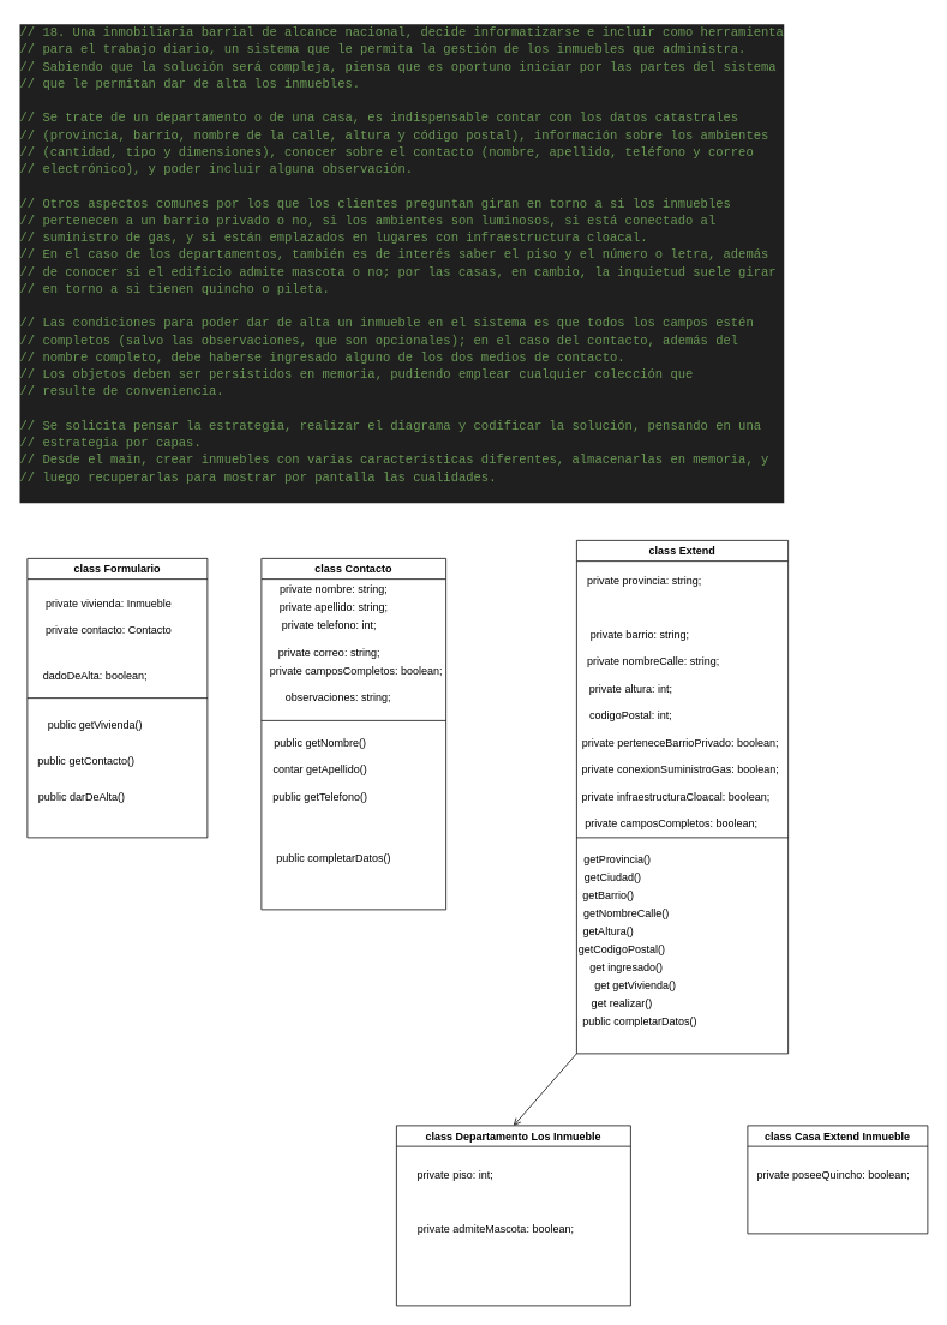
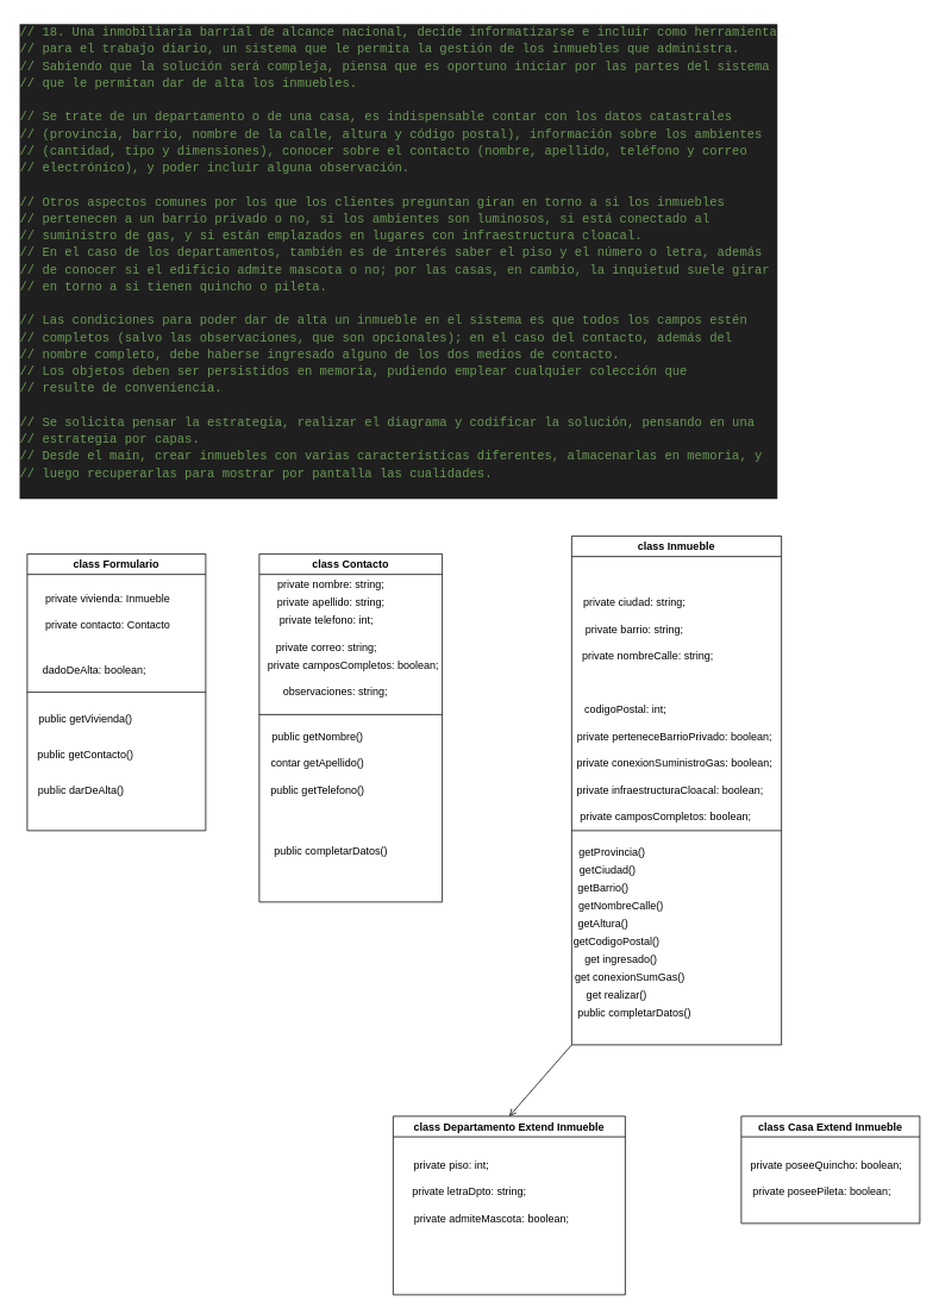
  <mxCell id="0" />
  <mxCell id="1" parent="0" />
  <mxCell id="2" value="&lt;div style=&quot;color: #cccccc;background-color: #1f1f1f;font-family: Consolas, 'Courier New', monospace;font-weight: normal;font-size: 14px;line-height: 19px;white-space: pre;&quot;&gt;&lt;div&gt;&lt;span style=&quot;color: #6a9955;&quot;&gt;// 18. Una inmobiliaria barrial de alcance nacional, decide informatizarse e incluir como herramienta&lt;/span&gt;&lt;/div&gt;&lt;div&gt;&lt;span style=&quot;color: #6a9955;&quot;&gt;// para el trabajo diario, un sistema que le permita la gestión de los inmuebles que administra.&lt;/span&gt;&lt;/div&gt;&lt;div&gt;&lt;span style=&quot;color: #6a9955;&quot;&gt;// Sabiendo que la solución será compleja, piensa que es oportuno iniciar por las partes del sistema&lt;/span&gt;&lt;/div&gt;&lt;div&gt;&lt;span style=&quot;color: #6a9955;&quot;&gt;// que le permitan dar de alta los inmuebles.&lt;/span&gt;&lt;/div&gt;&lt;br&gt;&lt;div&gt;&lt;span style=&quot;color: #6a9955;&quot;&gt;// Se trate de un departamento o de una casa, es indispensable contar con los datos catastrales&lt;/span&gt;&lt;/div&gt;&lt;div&gt;&lt;span style=&quot;color: #6a9955;&quot;&gt;// (provincia, barrio, nombre de la calle, altura y código postal), información sobre los ambientes&lt;/span&gt;&lt;/div&gt;&lt;div&gt;&lt;span style=&quot;color: #6a9955;&quot;&gt;// (cantidad, tipo y dimensiones), conocer sobre el contacto (nombre, apellido, teléfono y correo&lt;/span&gt;&lt;/div&gt;&lt;div&gt;&lt;span style=&quot;color: #6a9955;&quot;&gt;// electrónico), y poder incluir alguna observación.&lt;/span&gt;&lt;/div&gt;&lt;br&gt;&lt;div&gt;&lt;span style=&quot;color: #6a9955;&quot;&gt;// Otros aspectos comunes por los que los clientes preguntan giran en torno a si los inmuebles&lt;/span&gt;&lt;/div&gt;&lt;div&gt;&lt;span style=&quot;color: #6a9955;&quot;&gt;// pertenecen a un barrio privado o no, si los ambientes son luminosos, si está conectado al&lt;/span&gt;&lt;/div&gt;&lt;div&gt;&lt;span style=&quot;color: #6a9955;&quot;&gt;// suministro de gas, y si están emplazados en lugares con infraestructura cloacal.&lt;/span&gt;&lt;/div&gt;&lt;div&gt;&lt;span style=&quot;color: #6a9955;&quot;&gt;// En el caso de los departamentos, también es de interés saber el piso y el número o letra, además&lt;/span&gt;&lt;/div&gt;&lt;div&gt;&lt;span style=&quot;color: #6a9955;&quot;&gt;// de conocer si el edificio admite mascota o no; por las casas, en cambio, la inquietud suele girar&lt;/span&gt;&lt;/div&gt;&lt;div&gt;&lt;span style=&quot;color: #6a9955;&quot;&gt;// en torno a si tienen quincho o pileta.&lt;/span&gt;&lt;/div&gt;&lt;br&gt;&lt;div&gt;&lt;span style=&quot;color: #6a9955;&quot;&gt;// Las condiciones para poder dar de alta un inmueble en el sistema es que todos los campos estén&lt;/span&gt;&lt;/div&gt;&lt;div&gt;&lt;span style=&quot;color: #6a9955;&quot;&gt;// completos (salvo las observaciones, que son opcionales); en el caso del contacto, además del&lt;/span&gt;&lt;/div&gt;&lt;div&gt;&lt;span style=&quot;color: #6a9955;&quot;&gt;// nombre completo, debe haberse ingresado alguno de los dos medios de contacto.&lt;/span&gt;&lt;/div&gt;&lt;div&gt;&lt;span style=&quot;color: #6a9955;&quot;&gt;// Los objetos deben ser persistidos en memoria, pudiendo emplear cualquier colección que&lt;/span&gt;&lt;/div&gt;&lt;div&gt;&lt;span style=&quot;color: #6a9955;&quot;&gt;// resulte de conveniencia.&lt;/span&gt;&lt;/div&gt;&lt;br&gt;&lt;div&gt;&lt;span style=&quot;color: #6a9955;&quot;&gt;// Se solicita pensar la estrategia, realizar el diagrama y codificar la solución, pensando en una&lt;/span&gt;&lt;/div&gt;&lt;div&gt;&lt;span style=&quot;color: #6a9955;&quot;&gt;// estrategia por capas.&lt;/span&gt;&lt;/div&gt;&lt;div&gt;&lt;span style=&quot;color: #6a9955;&quot;&gt;// Desde el main, crear inmuebles con varias características diferentes, almacenarlas en memoria, y&lt;/span&gt;&lt;/div&gt;&lt;div&gt;&lt;span style=&quot;color: #6a9955;&quot;&gt;// luego recuperarlas para mostrar por pantalla las cualidades.&lt;/span&gt;&lt;/div&gt;&lt;br&gt;&lt;/div&gt;" style="text;whiteSpace=wrap;html=1;" vertex="1" parent="1"><mxGeometry x="20" y="20" width="560" height="560" as="geometry" /></mxCell>
  <mxCell id="3" style="edgeStyle=none;html=1;exitX=0;exitY=1;exitDx=0;exitDy=0;entryX=0.5;entryY=0;entryDx=0;entryDy=0;endArrow=open;" edge="1" parent="1" source="4" target="45"><mxGeometry relative="1" as="geometry" /></mxCell>
- <mxCell id="4" value="class Extend" style="swimlane;whiteSpace=wrap;html=1;" vertex="1" parent="1"><mxGeometry x="640" y="600" width="235" height="570" as="geometry" /></mxCell>
- <mxCell id="5" value="private provincia: string;" style="text;html=1;align=center;verticalAlign=middle;resizable=0;points=[];autosize=1;strokeColor=none;fillColor=none;" vertex="1" parent="4"><mxGeometry y="30" width="150" height="30" as="geometry" /></mxCell>
+ <mxCell id="4" value="class Inmueble" style="swimlane;whiteSpace=wrap;html=1;" vertex="1" parent="1"><mxGeometry x="640" y="600" width="235" height="570" as="geometry" /></mxCell>
+ <mxCell id="6" value="private ciudad: string;" style="text;html=1;align=center;verticalAlign=middle;resizable=0;points=[];autosize=1;strokeColor=none;fillColor=none;" vertex="1" parent="4"><mxGeometry y="60" width="140" height="30" as="geometry" /></mxCell>
  <mxCell id="7" value="private barrio: string;" style="text;html=1;align=center;verticalAlign=middle;resizable=0;points=[];autosize=1;strokeColor=none;fillColor=none;" vertex="1" parent="4"><mxGeometry x="5" y="90" width="130" height="30" as="geometry" /></mxCell>
  <mxCell id="8" value="private nombreCalle: string;" style="text;html=1;align=center;verticalAlign=middle;resizable=0;points=[];autosize=1;strokeColor=none;fillColor=none;" vertex="1" parent="4"><mxGeometry y="120" width="170" height="30" as="geometry" /></mxCell>
- <mxCell id="9" value="private altura: int;" style="text;html=1;align=center;verticalAlign=middle;resizable=0;points=[];autosize=1;strokeColor=none;fillColor=none;" vertex="1" parent="4"><mxGeometry y="150" width="120" height="30" as="geometry" /></mxCell>
  <mxCell id="10" value="codigoPostal: int;" style="text;html=1;align=center;verticalAlign=middle;resizable=0;points=[];autosize=1;strokeColor=none;fillColor=none;" vertex="1" parent="4"><mxGeometry x="5" y="180" width="110" height="30" as="geometry" /></mxCell>
  <mxCell id="11" value="private perteneceBarrioPrivado: boolean;" style="text;html=1;align=center;verticalAlign=middle;resizable=0;points=[];autosize=1;strokeColor=none;fillColor=none;" vertex="1" parent="4"><mxGeometry x="-5" y="210" width="240" height="30" as="geometry" /></mxCell>
  <mxCell id="12" value="private conexionSuministroGas: boolean;" style="text;html=1;align=center;verticalAlign=middle;resizable=0;points=[];autosize=1;strokeColor=none;fillColor=none;" vertex="1" parent="4"><mxGeometry x="-5" y="240" width="240" height="30" as="geometry" /></mxCell>
  <mxCell id="13" value="private infraestructuraCloacal: boolean;" style="text;html=1;align=center;verticalAlign=middle;resizable=0;points=[];autosize=1;strokeColor=none;fillColor=none;" vertex="1" parent="4"><mxGeometry x="-5" y="270" width="230" height="30" as="geometry" /></mxCell>
  <mxCell id="14" value="private camposCompletos: boolean;" style="text;html=1;align=center;verticalAlign=middle;resizable=0;points=[];autosize=1;strokeColor=none;fillColor=none;" vertex="1" parent="4"><mxGeometry y="300" width="210" height="30" as="geometry" /></mxCell>
  <mxCell id="15" value="" style="endArrow=none;html=1;entryX=1;entryY=0.75;entryDx=0;entryDy=0;exitX=0;exitY=0.75;exitDx=0;exitDy=0;" edge="1" parent="4"><mxGeometry width="50" height="50" relative="1" as="geometry"><mxPoint y="330.0" as="sourcePoint" /><mxPoint x="235.0" y="330" as="targetPoint" /></mxGeometry></mxCell>
  <mxCell id="16" value="getProvincia()" style="text;html=1;align=center;verticalAlign=middle;resizable=0;points=[];autosize=1;strokeColor=none;fillColor=none;" vertex="1" parent="4"><mxGeometry x="-5" y="340" width="100" height="30" as="geometry" /></mxCell>
  <mxCell id="17" value="getCiudad()" style="text;html=1;align=center;verticalAlign=middle;resizable=0;points=[];autosize=1;strokeColor=none;fillColor=none;" vertex="1" parent="4"><mxGeometry x="-5" y="360" width="90" height="30" as="geometry" /></mxCell>
  <mxCell id="18" value="getBarrio()" style="text;html=1;align=center;verticalAlign=middle;resizable=0;points=[];autosize=1;strokeColor=none;fillColor=none;" vertex="1" parent="4"><mxGeometry x="-5" y="380" width="80" height="30" as="geometry" /></mxCell>
  <mxCell id="19" value="getNombreCalle()" style="text;html=1;align=center;verticalAlign=middle;resizable=0;points=[];autosize=1;strokeColor=none;fillColor=none;" vertex="1" parent="4"><mxGeometry x="-5" y="400" width="120" height="30" as="geometry" /></mxCell>
  <mxCell id="20" value="getAltura()" style="text;html=1;align=center;verticalAlign=middle;resizable=0;points=[];autosize=1;strokeColor=none;fillColor=none;" vertex="1" parent="4"><mxGeometry x="-5" y="420" width="80" height="30" as="geometry" /></mxCell>
  <mxCell id="21" value="getCodigoPostal()" style="text;html=1;align=center;verticalAlign=middle;resizable=0;points=[];autosize=1;strokeColor=none;fillColor=none;" vertex="1" parent="4"><mxGeometry x="-10" y="440" width="120" height="30" as="geometry" /></mxCell>
  <mxCell id="22" value="get ingresado()" style="text;html=1;align=center;verticalAlign=middle;resizable=0;points=[];autosize=1;strokeColor=none;fillColor=none;" vertex="1" parent="4"><mxGeometry x="-5" y="460" width="120" height="30" as="geometry" /></mxCell>
- <mxCell id="23" value="get getVivienda()" style="text;html=1;align=center;verticalAlign=middle;resizable=0;points=[];autosize=1;strokeColor=none;fillColor=none;" vertex="1" parent="4"><mxGeometry x="-10" y="480" width="150" height="30" as="geometry" /></mxCell>
+ <mxCell id="23" value="get conexionSumGas()" style="text;html=1;align=center;verticalAlign=middle;resizable=0;points=[];autosize=1;strokeColor=none;fillColor=none;" vertex="1" parent="4"><mxGeometry x="-10" y="480" width="150" height="30" as="geometry" /></mxCell>
  <mxCell id="24" value="get realizar()" style="text;html=1;align=center;verticalAlign=middle;resizable=0;points=[];autosize=1;strokeColor=none;fillColor=none;" vertex="1" parent="4"><mxGeometry x="-5" y="500" width="110" height="30" as="geometry" /></mxCell>
  <mxCell id="25" value="public completarDatos()" style="text;html=1;align=center;verticalAlign=middle;resizable=0;points=[];autosize=1;strokeColor=none;fillColor=none;" vertex="1" parent="4"><mxGeometry x="-5" y="520" width="150" height="30" as="geometry" /></mxCell>
  <mxCell id="26" value="class Contacto" style="swimlane;whiteSpace=wrap;html=1;" vertex="1" parent="1"><mxGeometry x="290" y="620" width="205" height="390" as="geometry" /></mxCell>
  <mxCell id="27" value="private nombre: string;" style="text;html=1;align=center;verticalAlign=middle;resizable=0;points=[];autosize=1;strokeColor=none;fillColor=none;" vertex="1" parent="26"><mxGeometry x="10" y="20" width="140" height="30" as="geometry" /></mxCell>
  <mxCell id="28" value="private apellido: string;" style="text;html=1;align=center;verticalAlign=middle;resizable=0;points=[];autosize=1;strokeColor=none;fillColor=none;" vertex="1" parent="26"><mxGeometry x="10" y="40" width="140" height="30" as="geometry" /></mxCell>
  <mxCell id="29" value="private telefono: int;" style="text;html=1;align=center;verticalAlign=middle;resizable=0;points=[];autosize=1;strokeColor=none;fillColor=none;" vertex="1" parent="26"><mxGeometry x="10" y="60" width="130" height="30" as="geometry" /></mxCell>
  <mxCell id="30" value="private correo: string;" style="text;html=1;align=center;verticalAlign=middle;resizable=0;points=[];autosize=1;strokeColor=none;fillColor=none;" vertex="1" parent="26"><mxGeometry x="5" y="90" width="140" height="30" as="geometry" /></mxCell>
  <mxCell id="31" value="public getNombre()" style="text;html=1;align=center;verticalAlign=middle;resizable=0;points=[];autosize=1;strokeColor=none;fillColor=none;" vertex="1" parent="26"><mxGeometry y="190" width="130" height="30" as="geometry" /></mxCell>
  <mxCell id="32" value="private camposCompletos: boolean;" style="text;html=1;align=center;verticalAlign=middle;resizable=0;points=[];autosize=1;strokeColor=none;fillColor=none;" vertex="1" parent="26"><mxGeometry y="110" width="210" height="30" as="geometry" /></mxCell>
  <mxCell id="33" value="" style="endArrow=none;html=1;exitX=0.022;exitY=1.065;exitDx=0;exitDy=0;exitPerimeter=0;entryX=0.999;entryY=1.065;entryDx=0;entryDy=0;entryPerimeter=0;" edge="1" parent="26"><mxGeometry width="50" height="50" relative="1" as="geometry"><mxPoint x="-0.17" y="180.0" as="sourcePoint" /><mxPoint x="205.0" y="180.0" as="targetPoint" /></mxGeometry></mxCell>
  <mxCell id="34" value="contar getApellido()" style="text;html=1;align=center;verticalAlign=middle;resizable=0;points=[];autosize=1;strokeColor=none;fillColor=none;" vertex="1" parent="26"><mxGeometry y="220" width="130" height="30" as="geometry" /></mxCell>
  <mxCell id="35" value="public getTelefono()" style="text;html=1;align=center;verticalAlign=middle;resizable=0;points=[];autosize=1;strokeColor=none;fillColor=none;" vertex="1" parent="26"><mxGeometry y="250" width="130" height="30" as="geometry" /></mxCell>
  <mxCell id="36" value="public completarDatos()" style="text;html=1;align=center;verticalAlign=middle;resizable=0;points=[];autosize=1;strokeColor=none;fillColor=none;" vertex="1" parent="26"><mxGeometry x="5" y="318" width="150" height="30" as="geometry" /></mxCell>
  <mxCell id="37" value="observaciones: string;" style="text;html=1;align=center;verticalAlign=middle;resizable=0;points=[];autosize=1;strokeColor=none;fillColor=none;" vertex="1" parent="26"><mxGeometry x="15" y="140" width="140" height="30" as="geometry" /></mxCell>
  <mxCell id="38" value="class Formulario" style="swimlane;whiteSpace=wrap;html=1;" vertex="1" parent="1"><mxGeometry x="30" y="620" width="200" height="310" as="geometry" /></mxCell>
  <mxCell id="39" value="private vivienda: Inmueble" style="text;html=1;align=center;verticalAlign=middle;resizable=0;points=[];autosize=1;strokeColor=none;fillColor=none;" vertex="1" parent="38"><mxGeometry x="10" y="35" width="160" height="30" as="geometry" /></mxCell>
  <mxCell id="40" value="private contacto: Contacto" style="text;html=1;align=center;verticalAlign=middle;resizable=0;points=[];autosize=1;strokeColor=none;fillColor=none;" vertex="1" parent="38"><mxGeometry x="10" y="65" width="160" height="30" as="geometry" /></mxCell>
  <mxCell id="41" value="dadoDeAlta: boolean;" style="text;html=1;align=center;verticalAlign=middle;resizable=0;points=[];autosize=1;strokeColor=none;fillColor=none;" vertex="1" parent="38"><mxGeometry x="5" y="115" width="140" height="30" as="geometry" /></mxCell>
- <mxCell id="42" value="public getVivienda()" style="text;html=1;align=center;verticalAlign=middle;resizable=0;points=[];autosize=1;strokeColor=none;fillColor=none;" vertex="1" parent="38"><mxGeometry x="10" y="170" width="130" height="30" as="geometry" /></mxCell>
+ <mxCell id="42" value="public getVivienda()" style="text;html=1;align=center;verticalAlign=middle;resizable=0;points=[];autosize=1;strokeColor=none;fillColor=none;" vertex="1" parent="38"><mxGeometry y="170" width="130" height="30" as="geometry" /></mxCell>
  <mxCell id="43" value="public getContacto()" style="text;html=1;align=center;verticalAlign=middle;resizable=0;points=[];autosize=1;strokeColor=none;fillColor=none;" vertex="1" parent="38"><mxGeometry y="210" width="130" height="30" as="geometry" /></mxCell>
  <mxCell id="44" value="public darDeAlta()" style="text;html=1;align=center;verticalAlign=middle;resizable=0;points=[];autosize=1;strokeColor=none;fillColor=none;" vertex="1" parent="38"><mxGeometry y="250" width="120" height="30" as="geometry" /></mxCell>
- <mxCell id="45" value="class Departamento Los Inmueble" style="swimlane;whiteSpace=wrap;html=1;" vertex="1" parent="1"><mxGeometry x="440" y="1250" width="260" height="200" as="geometry" /></mxCell>
+ <mxCell id="45" value="class Departamento Extend Inmueble" style="swimlane;whiteSpace=wrap;html=1;" vertex="1" parent="1"><mxGeometry x="440" y="1250" width="260" height="200" as="geometry" /></mxCell>
  <mxCell id="46" value="private piso: int;" style="text;html=1;align=center;verticalAlign=middle;resizable=0;points=[];autosize=1;strokeColor=none;fillColor=none;" vertex="1" parent="45"><mxGeometry x="10" y="40" width="110" height="30" as="geometry" /></mxCell>
+ <mxCell id="47" value="private letraDpto: string;" style="text;html=1;align=center;verticalAlign=middle;resizable=0;points=[];autosize=1;strokeColor=none;fillColor=none;" vertex="1" parent="45"><mxGeometry x="10" y="70" width="150" height="30" as="geometry" /></mxCell>
  <mxCell id="48" value="private admiteMascota: boolean;" style="text;html=1;align=center;verticalAlign=middle;resizable=0;points=[];autosize=1;strokeColor=none;fillColor=none;" vertex="1" parent="45"><mxGeometry x="10" y="100" width="200" height="30" as="geometry" /></mxCell>
  <mxCell id="49" value="class Casa Extend Inmueble" style="swimlane;whiteSpace=wrap;html=1;" vertex="1" parent="1"><mxGeometry x="830" y="1250" width="200" height="120" as="geometry" /></mxCell>
  <mxCell id="50" value="private poseeQuincho: boolean;" style="text;html=1;align=center;verticalAlign=middle;resizable=0;points=[];autosize=1;strokeColor=none;fillColor=none;" vertex="1" parent="49"><mxGeometry y="40" width="190" height="30" as="geometry" /></mxCell>
+ <mxCell id="51" value="private poseePileta: boolean;" style="text;html=1;align=center;verticalAlign=middle;resizable=0;points=[];autosize=1;strokeColor=none;fillColor=none;" vertex="1" parent="49"><mxGeometry y="70" width="180" height="30" as="geometry" /></mxCell>
  <mxCell id="52" value="" style="endArrow=none;html=1;entryX=1;entryY=0.5;entryDx=0;entryDy=0;exitX=0;exitY=0.5;exitDx=0;exitDy=0;" edge="1" parent="1" source="38" target="38"><mxGeometry width="50" height="50" relative="1" as="geometry"><mxPoint x="80" y="780" as="sourcePoint" /><mxPoint x="130" y="730" as="targetPoint" /></mxGeometry></mxCell>
  <mxCell id="53" value="&lt;span style=&quot;font-family: monospace; font-size: 0px; text-align: start;&quot;&gt;%3CmxGraphModel%3E%3Croot%3E%3CmxCell%20id%3D%220%22%2F%3E%3CmxCell%20id%3D%221%22%20parent%3D%220%22%2F%3E%3CmxCell%20id%3D%222%22%20value%3D%22observaciones%3A%20string%3B%22%20style%3D%22text%3Bhtml%3D1%3Balign%3Dcenter%3BverticalAlign%3Dmiddle%3Bresizable%3D0%3Bpoints%3D%5B%5D%3Bautosize%3D1%3BstrokeColor%3Dnone%3BfillColor%3Dnone%3B%22%20vertex%3D%221%22%20parent%3D%221%22%3E%3CmxGeometry%20x%3D%22100%22%20y%3D%22155%22%20width%3D%22140%22%20height%3D%2230%22%20as%3D%22geometry%22%2F%3E%3C%2FmxCell%3E%3C%2Froot%3E%3C%2FmxGraphModel%3E&lt;/span&gt;" style="text;html=1;align=center;verticalAlign=middle;resizable=0;points=[];autosize=1;strokeColor=none;fillColor=none;" vertex="1" parent="1"><mxGeometry x="320" y="768" width="20" height="30" as="geometry" /></mxCell>
